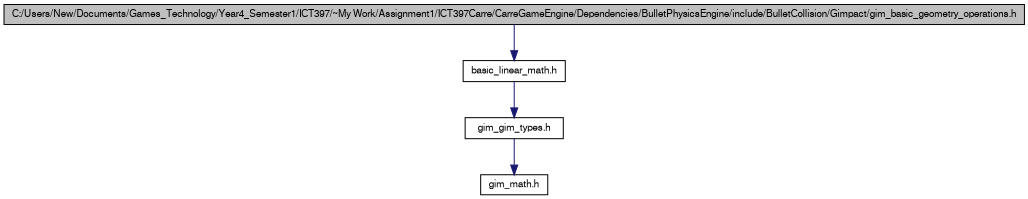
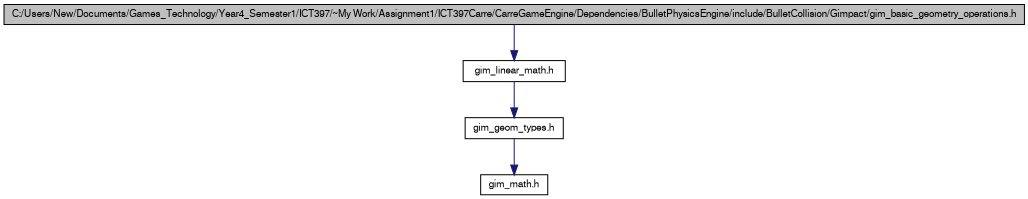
  digraph {
    node [color=black fontname=FreeSans fontsize=10 shape=record]
    edge [color=midnightblue fontname=FreeSans fontsize=10 labelfontname=FreeSans labelfontsize=10 style=solid]
    n1 [fillcolor=grey75 fontcolor=black height=0.2 label="C:/Users/New/Documents/Games_Technology/Year4_Semester1/ICT397/~My Work/Assignment1/ICT397Carre/CarreGameEngine/Dependencies/BulletPhysicsEngine/include/BulletCollision/Gimpact/gim_basic_geometry_operations.h" style=filled width=0.4]
-   n2 [height=0.2 label="basic_linear_math.h" width=0.4]
-   n3 [height=0.2 label="gim_gim_types.h" width=0.4]
+   n2 [height=0.2 label="gim_linear_math.h" width=0.4]
+   n3 [height=0.2 label="gim_geom_types.h" width=0.4]
    n4 [height=0.2 label="gim_math.h" width=0.4]
    n1 -> n2
    n2 -> n3
    n3 -> n4
  }
